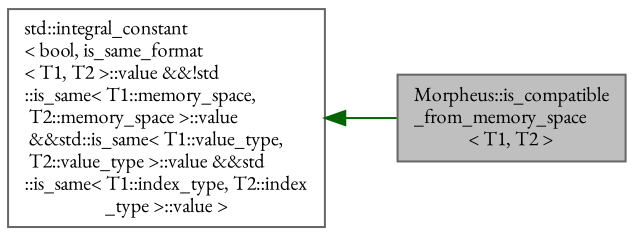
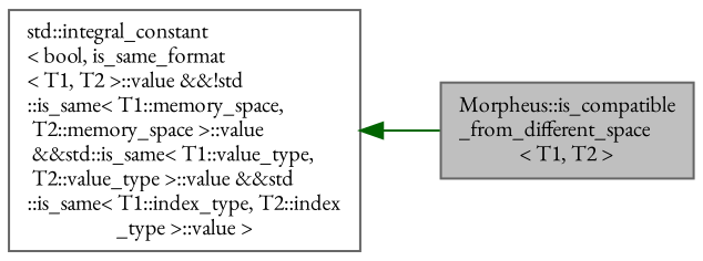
  digraph {
    rankdir=LR
    fontname="EB Garamond"
    node [color=gray40 fontname="EB Garamond" fontsize=10 shape=record style=filled]
-   n1 [fillcolor=grey75 fontcolor=black height=0.2 label="Morpheus::is_compatible\l_from_memory_space\l\< T1, T2 \>" width=0.4]
+   n1 [fillcolor=grey75 fontcolor=black height=0.2 label="Morpheus::is_compatible\l_from_different_space\l\< T1, T2 \>" width=0.4]
    n2 [fillcolor=white height=0.2 label="std::integral_constant\l\< bool, is_same_format\l\< T1, T2 \>::value &&!std\l::is_same\< T1::memory_space,\l T2::memory_space \>::value\l &&std::is_same\< T1::value_type,\l T2::value_type \>::value &&std\l::is_same\< T1::index_type, T2::index\l_type \>::value \>" width=0.4]
    n2 -> n1 [color=darkgreen dir=back fontname="EB Garamond" fontsize=10 labelfontname=Helvetica labelfontsize=10 style=solid]
  }
